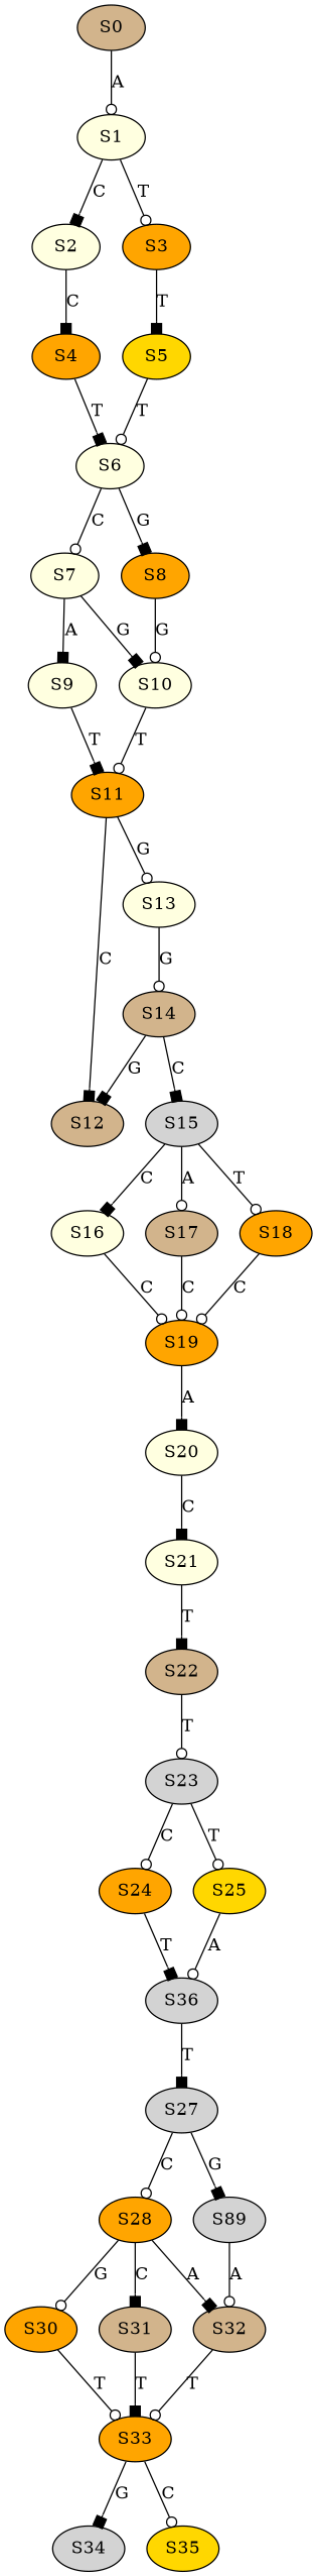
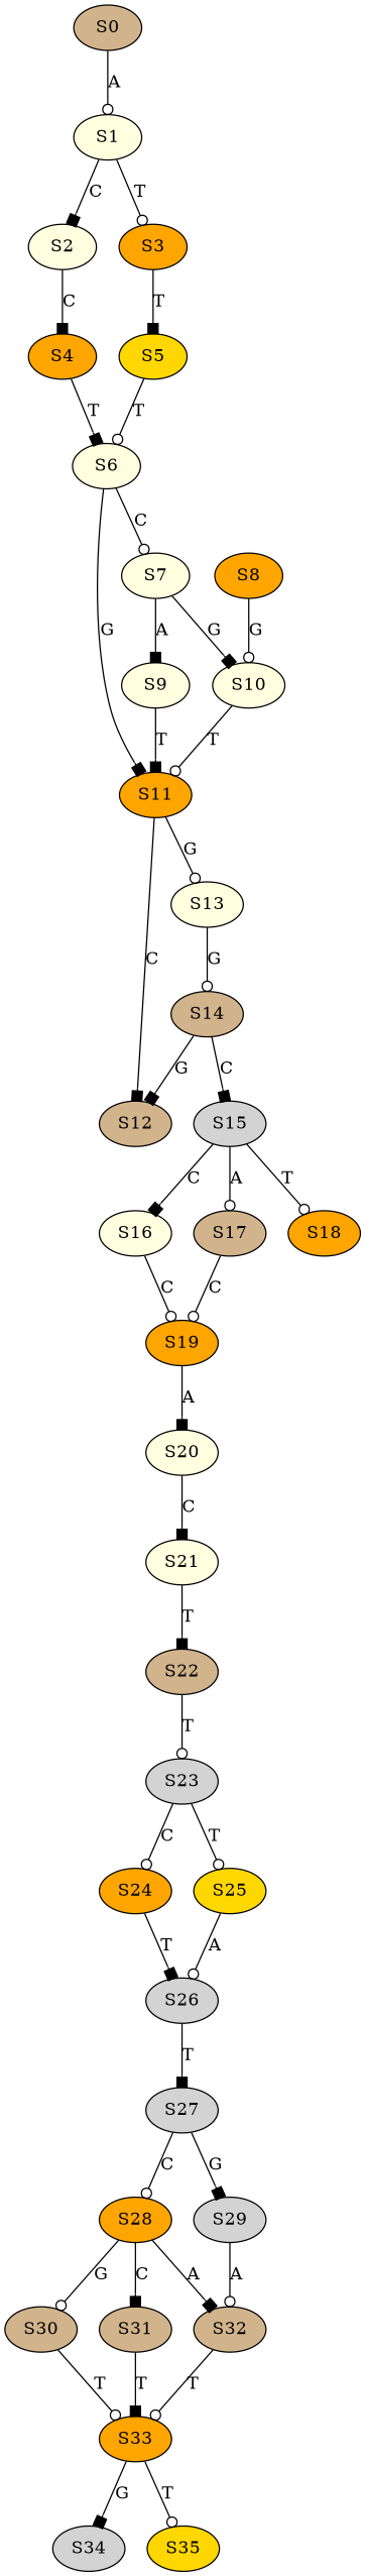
  strict digraph {
    node [fillcolor=lightyellow style=filled]
    edge [arrowhead=odot]
    S0 [fillcolor=tan]
    S1
    S2
    S3 [fillcolor=orange]
    S4 [fillcolor=orange]
    S5 [fillcolor=gold]
    S6
    S7
    S8 [fillcolor=orange]
    S9
    S10
    S11 [fillcolor=orange]
    S12 [fillcolor=tan]
    S13
    S14 [fillcolor=tan]
    S15 [fillcolor=lightgrey]
    S16
    S17 [fillcolor=tan]
    S18 [fillcolor=orange]
    S19 [fillcolor=orange]
    S20
    S21
    S22 [fillcolor=tan]
    S23 [fillcolor=lightgrey]
    S24 [fillcolor=orange]
    S25 [fillcolor=gold]
-   S26 [fillcolor=lightgrey label=S36]
+   S26 [fillcolor=lightgrey]
    S27 [fillcolor=lightgrey]
    S28 [fillcolor=orange]
-   S29 [fillcolor=lightgrey label=S89]
-   S30 [fillcolor=orange]
+   S29 [fillcolor=lightgrey]
+   S30 [fillcolor=tan]
    S31 [fillcolor=tan]
    S32 [fillcolor=tan]
    S33 [fillcolor=orange]
    S34 [fillcolor=lightgrey]
    S35 [fillcolor=gold]
    S0 -> S1 [label=A]
    S1 -> S2 [arrowhead=box label=C]
    S1 -> S3 [label=T]
    S2 -> S4 [arrowhead=box label=C]
    S3 -> S5 [arrowhead=box label=T]
    S4 -> S6 [arrowhead=box label=T]
    S5 -> S6 [label=T]
    S6 -> S7 [label=C]
-   S6 -> S8 [arrowhead=box label=G]
+   S6 -> S11 [arrowhead=box label=G]
    S7 -> S9 [arrowhead=box label=A]
    S7 -> S10 [arrowhead=box label=G]
    S8 -> S10 [label=G]
    S9 -> S11 [arrowhead=box label=T]
    S10 -> S11 [label=T]
    S11 -> S12 [arrowhead=box label=C]
    S11 -> S13 [label=G]
    S13 -> S14 [label=G]
    S14 -> S12 [arrowhead=box label=G]
    S14 -> S15 [arrowhead=box label=C]
    S15 -> S16 [arrowhead=box label=C]
    S15 -> S17 [label=A]
    S15 -> S18 [label=T]
    S16 -> S19 [label=C]
    S17 -> S19 [label=C]
-   S18 -> S19 [label=C]
    S19 -> S20 [arrowhead=box label=A]
    S20 -> S21 [arrowhead=box label=C]
    S21 -> S22 [arrowhead=box label=T]
    S22 -> S23 [label=T]
    S23 -> S24 [label=C]
    S23 -> S25 [label=T]
    S24 -> S26 [arrowhead=box label=T]
    S25 -> S26 [label=A]
    S26 -> S27 [arrowhead=box label=T]
    S27 -> S28 [label=C]
    S27 -> S29 [arrowhead=box label=G]
    S28 -> S30 [label=G]
    S28 -> S31 [arrowhead=box label=C]
    S28 -> S32 [arrowhead=box label=A]
    S29 -> S32 [label=A]
    S30 -> S33 [label=T]
    S31 -> S33 [arrowhead=box label=T]
    S32 -> S33 [label=T]
    S33 -> S34 [arrowhead=box label=G]
-   S33 -> S35 [label=C]
+   S33 -> S35 [label=T]
  }
